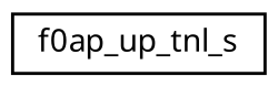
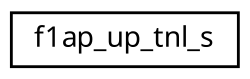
  digraph {
    rankdir=LR
    fontname="Noto Sans"
-   n1 [color=black fillcolor=white fontname="Noto Sans" fontsize=10 height=0.2 label=f0ap_up_tnl_s shape=record style=filled width=0.4]
+   n1 [color=black fillcolor=white fontname="Noto Sans" fontsize=10 height=0.2 label=f1ap_up_tnl_s shape=record style=filled width=0.4]
  }
